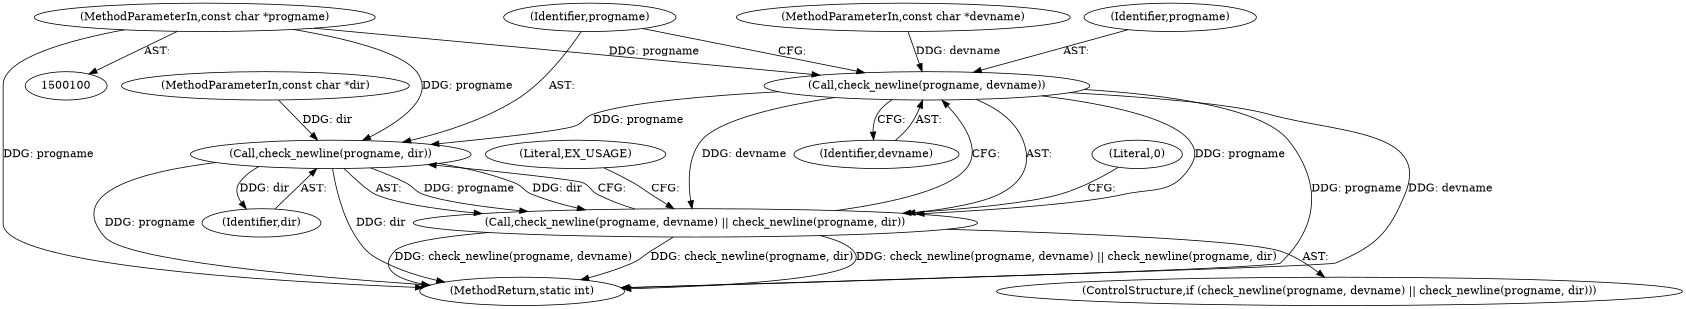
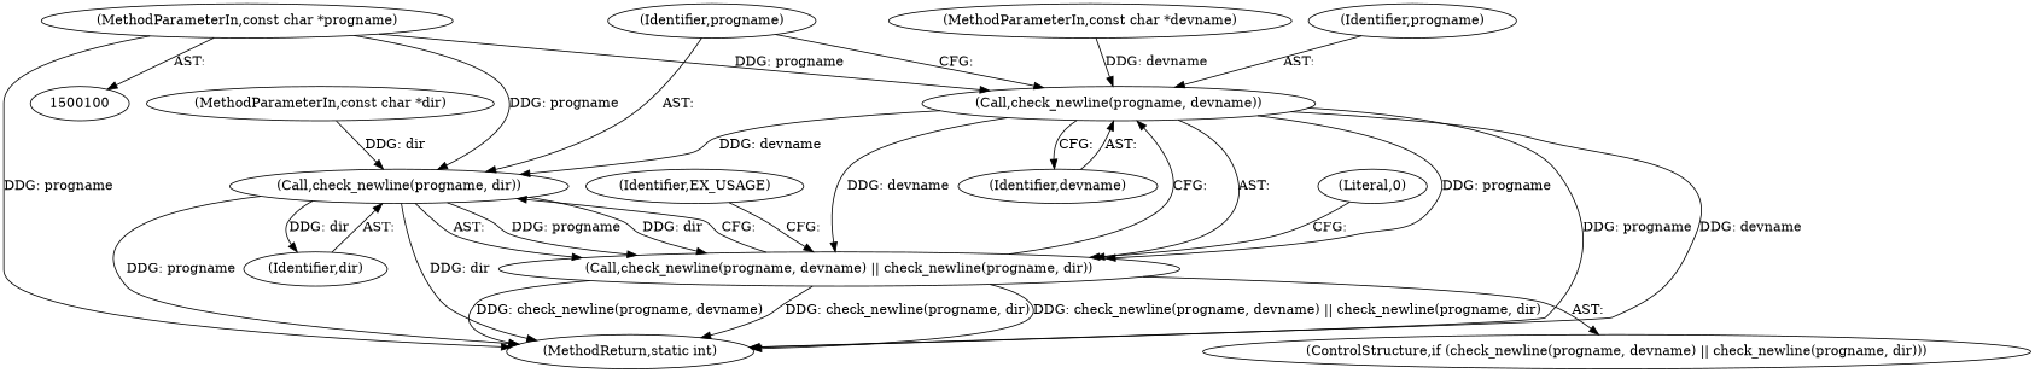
  digraph {
    n1 [label="(MethodParameterIn,const char *progname)"]
    n2 [label="(Call,check_newline(progname, devname))"]
    n3 [label="(Call,check_newline(progname, dir))"]
    n4 [label="(MethodReturn,static int)"]
    n5 [label=1500100]
    n6 [label="(Call,check_newline(progname, devname) || check_newline(progname, dir))"]
    n7 [label="(Identifier,devname)"]
    n8 [label="(Identifier,dir)"]
    n9 [label="(ControlStructure,if (check_newline(progname, devname) || check_newline(progname, dir)))"]
-   n10 [label="(Literal,EX_USAGE)"]
+   n10 [label="(Identifier,EX_USAGE)"]
    n11 [label="(MethodParameterIn,const char *dir)"]
    n12 [label="(MethodParameterIn,const char *devname)"]
    n13 [label="(Identifier,progname)"]
    n14 [label="(Identifier,progname)"]
    n15 [label="(Literal,0)"]
    n1 -> n2 [label="DDG: progname"]
    n1 -> n3 [label="DDG: progname"]
    n1 -> n4 [label="DDG: progname"]
    n1 -> n5 [label="AST: "]
-   n2 -> n3 [label="DDG: progname"]
+   n2 -> n3 [label="DDG: devname"]
    n2 -> n4 [label="DDG: progname"]
    n2 -> n4 [label="DDG: devname"]
    n2 -> n6 [label="AST: "]
    n2 -> n6 [label="DDG: progname"]
    n2 -> n6 [label="DDG: devname"]
    n2 -> n7 [label="CFG: "]
    n3 -> n4 [label="DDG: progname"]
    n3 -> n4 [label="DDG: dir"]
    n3 -> n6 [label="AST: "]
    n3 -> n6 [label="DDG: progname"]
    n3 -> n6 [label="DDG: dir"]
    n3 -> n8 [label="DDG: dir"]
    n6 -> n2 [label="CFG: "]
    n6 -> n3 [label="CFG: "]
    n6 -> n4 [label="DDG: check_newline(progname, devname)"]
    n6 -> n4 [label="DDG: check_newline(progname, dir)"]
    n6 -> n4 [label="DDG: check_newline(progname, devname) || check_newline(progname, dir)"]
    n6 -> n9 [label="AST: "]
    n7 -> n2 [label="AST: "]
    n8 -> n3 [label="AST: "]
    n10 -> n6 [label="CFG: "]
    n11 -> n3 [label="DDG: dir"]
    n12 -> n2 [label="DDG: devname"]
    n13 -> n2 [label="CFG: "]
    n13 -> n3 [label="AST: "]
    n14 -> n2 [label="AST: "]
    n15 -> n6 [label="CFG: "]
  }
